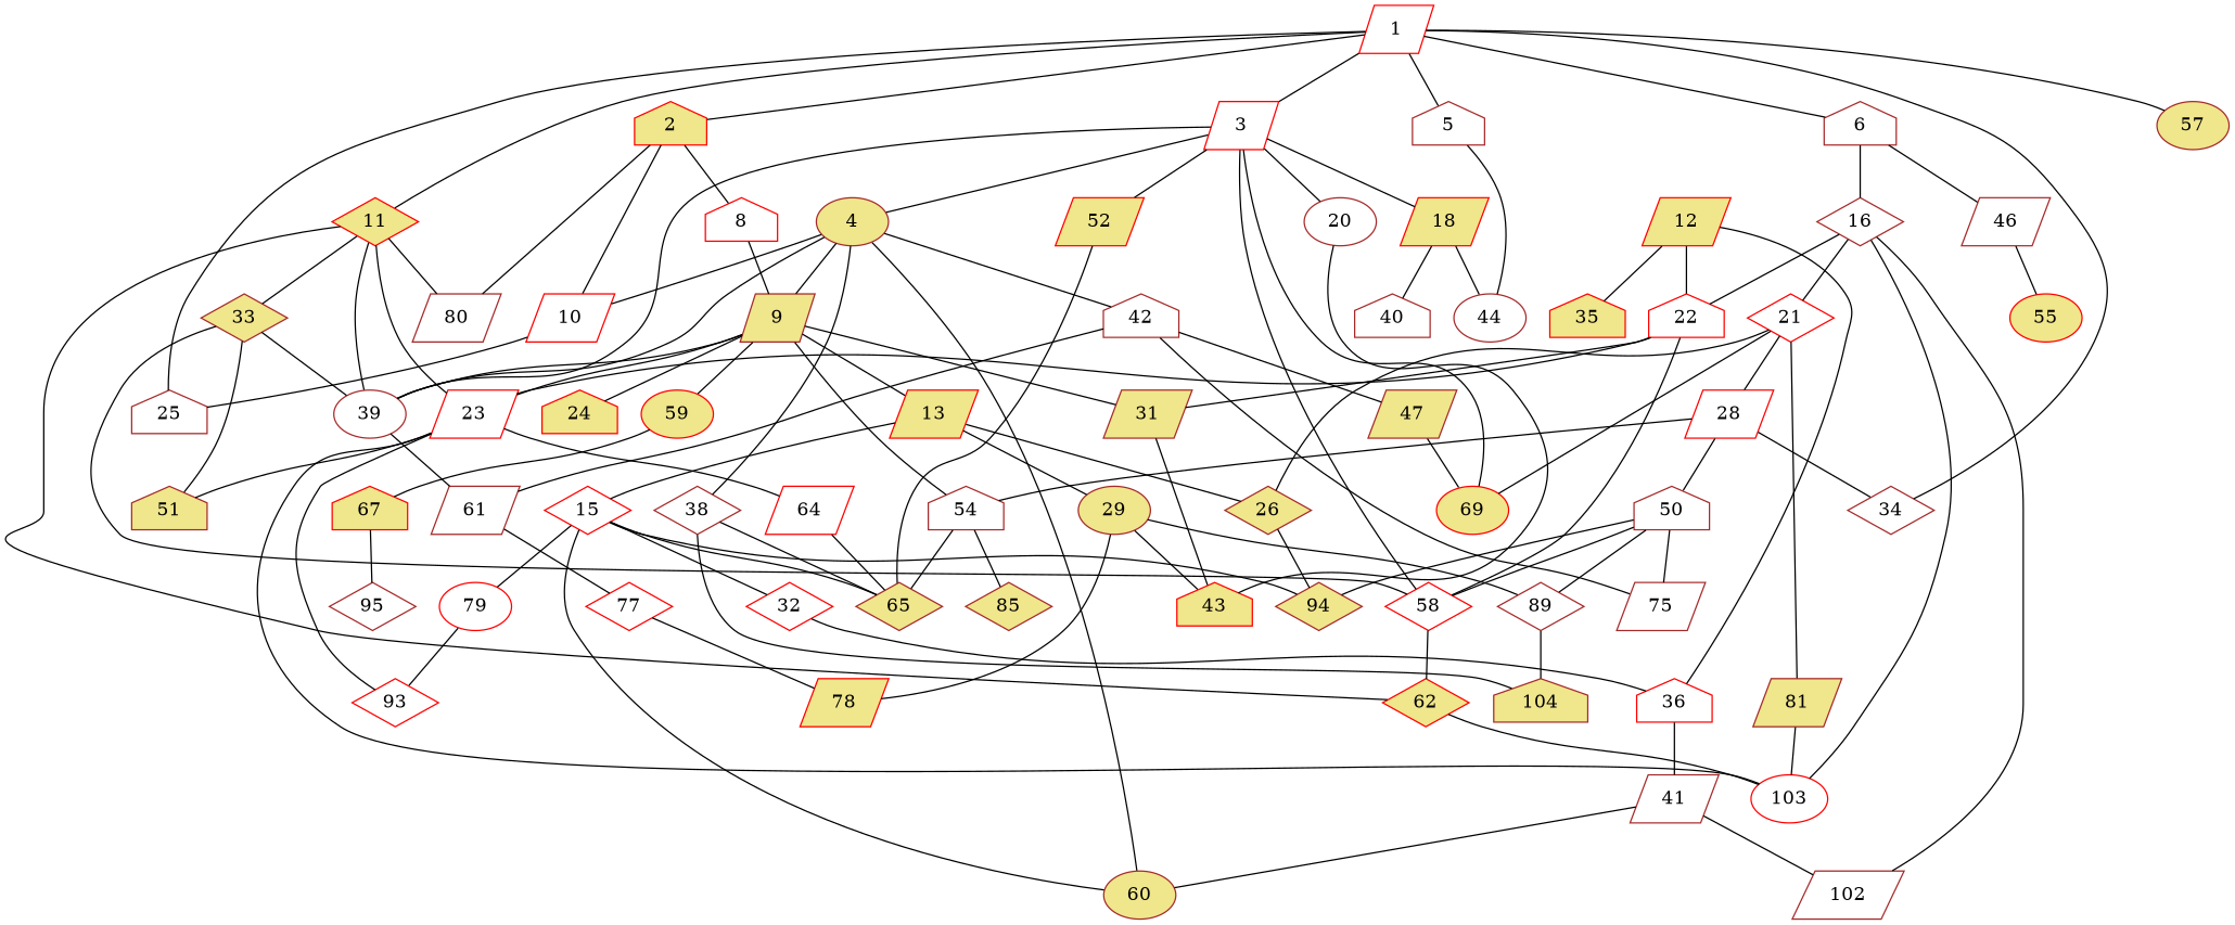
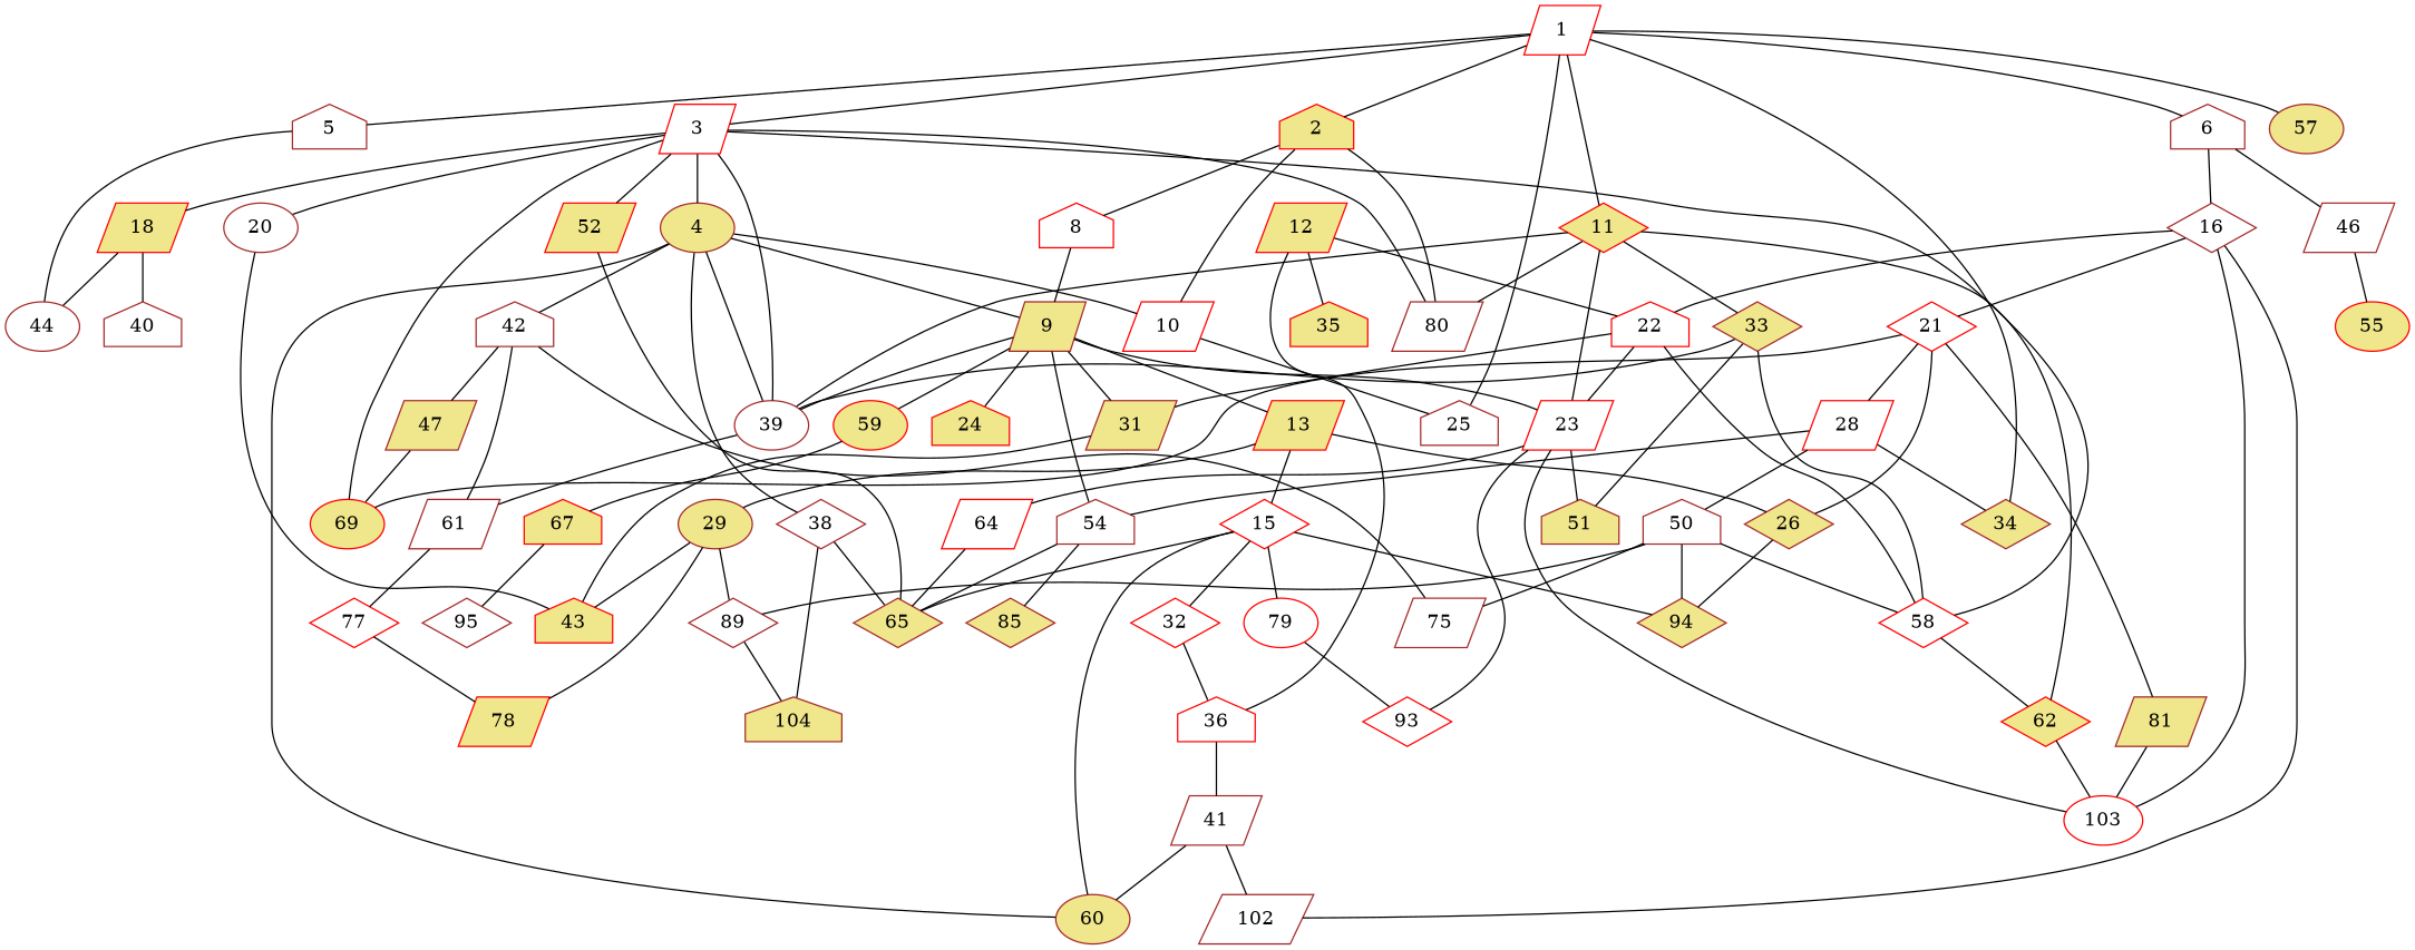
  graph {
    node [color=brown fillcolor=white shape=parallelogram style=filled]
    1 [color=red super="+7"]
    2 [color=red fillcolor=khaki shape=house]
    3 [color=red super="+84"]
    5 [shape=house]
    6 [shape=house]
    11 [color=red fillcolor=khaki shape=diamond super="+66"]
    25 [shape=house super="+99"]
-   34 [shape=diamond super="+53"]
+   34 [fillcolor=khaki shape=diamond super="+53"]
    57 [fillcolor=khaki shape=ellipse]
    8 [color=red shape=house super="+14"]
    10 [color=red super="+73"]
    80
    4 [fillcolor=khaki shape=ellipse super="+91"]
    18 [color=red fillcolor=khaki super="+83"]
    20 [shape=ellipse]
    39 [shape=ellipse super="+82"]
    52 [color=red fillcolor=khaki]
    58 [color=red shape=diamond super="+101"]
    69 [color=red fillcolor=khaki shape=ellipse super="+87"]
    44 [shape=ellipse]
    16 [shape=diamond super="+30"]
    46
    23 [color=red super="+88"]
    33 [fillcolor=khaki shape=diamond]
    62 [color=red fillcolor=khaki shape=diamond super="+74"]
    9 [fillcolor=khaki super="+100"]
    38 [shape=diamond]
    42 [shape=house super="+56"]
    60 [fillcolor=khaki shape=ellipse]
    40 [shape=house super="+97"]
    43 [color=red fillcolor=khaki shape=house]
    61 [super="+70"]
    65 [fillcolor=khaki shape=diamond super="+68"]
    13 [color=red fillcolor=khaki super="+48"]
    24 [color=red fillcolor=khaki shape=house]
    31 [fillcolor=khaki super="+37"]
    54 [shape=house super="+106"]
    59 [color=red fillcolor=khaki shape=ellipse super="+98"]
    104 [fillcolor=khaki shape=house]
    47 [fillcolor=khaki super="+71"]
    75
    22 [color=red shape=house super="+27"]
    21 [color=red shape=diamond super="+76"]
    102 [super="+105"]
    103 [color=red shape=ellipse]
    15 [color=red shape=diamond super="+19"]
    26 [fillcolor=khaki shape=diamond super="+92"]
    29 [fillcolor=khaki shape=ellipse super="+96"]
    51 [fillcolor=khaki shape=house]
    64 [color=red]
    93 [color=red shape=diamond]
    85 [fillcolor=khaki shape=diamond]
    67 [color=red fillcolor=khaki shape=house]
    12 [color=red fillcolor=khaki super="+17"]
    35 [color=red fillcolor=khaki shape=house]
    36 [color=red shape=house super="+72"]
    41 [super="+49"]
    32 [color=red shape=diamond]
    79 [color=red shape=ellipse]
    94 [fillcolor=khaki shape=diamond]
    78 [color=red fillcolor=khaki super="+86"]
    89 [shape=diamond super="+90"]
    28 [color=red super="+45"]
    81 [fillcolor=khaki]
    55 [color=red fillcolor=khaki shape=ellipse]
    50 [shape=house super="+63"]
    77 [color=red shape=diamond]
    95 [shape=diamond]
    1 -- 2
    1 -- 3
    1 -- 5
    1 -- 6
    1 -- 11
    1 -- 25
    1 -- 34
    1 -- 57
    2 -- 8
    2 -- 10
    2 -- 80
+   3 -- 80
    3 -- 4
    3 -- 18
    3 -- 20
    3 -- 39
    3 -- 52
    3 -- 58
    3 -- 69
    5 -- 44
    6 -- 16
    6 -- 46
    11 -- 80 [weight=2]
    11 -- 39
    11 -- 23
    11 -- 33
    11 -- 62
    8 -- 9
    10 -- 25
    4 -- 10
    4 -- 39
    4 -- 9
    4 -- 38
    4 -- 42
    4 -- 60
    18 -- 44
    18 -- 40
    20 -- 43
    39 -- 61
    52 -- 65
    58 -- 62
    16 -- 22
    16 -- 21
    16 -- 102
    16 -- 103
    46 -- 55
    23 -- 103
    23 -- 51
    23 -- 64
    23 -- 93
    33 -- 39
    33 -- 58
    33 -- 51
    62 -- 103
    9 -- 39
    9 -- 23
    9 -- 13
    9 -- 24
    9 -- 31
    9 -- 54
    9 -- 59
    38 -- 65
    38 -- 104
    42 -- 61
    42 -- 47
    42 -- 75
    61 -- 77
    13 -- 15 [weight=2]
    13 -- 26
    13 -- 29
    31 -- 43
    54 -- 65
    54 -- 85
    59 -- 67
    47 -- 69
    22 -- 58
    22 -- 23
    22 -- 31
    21 -- 69
    21 -- 26
    21 -- 28
    21 -- 81
    15 -- 60
    15 -- 65
    15 -- 32
    15 -- 79
    15 -- 94
    26 -- 94
    29 -- 43
    29 -- 78
    29 -- 89
    64 -- 65
    67 -- 95
    12 -- 22
    12 -- 35
    12 -- 36
    36 -- 41
    41 -- 60
    41 -- 102
    32 -- 36
    79 -- 93
    89 -- 104
    28 -- 34
    28 -- 54
    28 -- 50
    81 -- 103
    50 -- 58
    50 -- 75
    50 -- 94
    50 -- 89
    77 -- 78
  }
